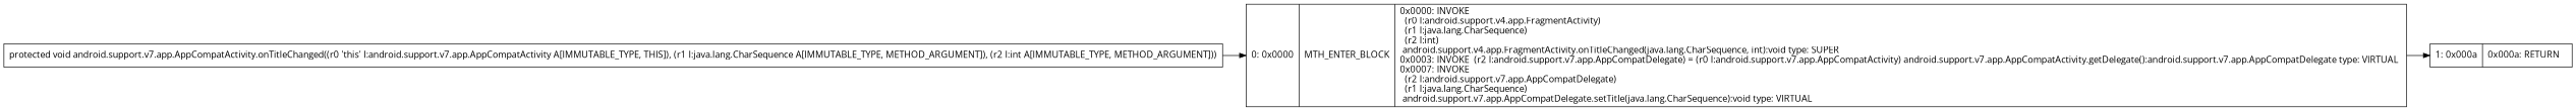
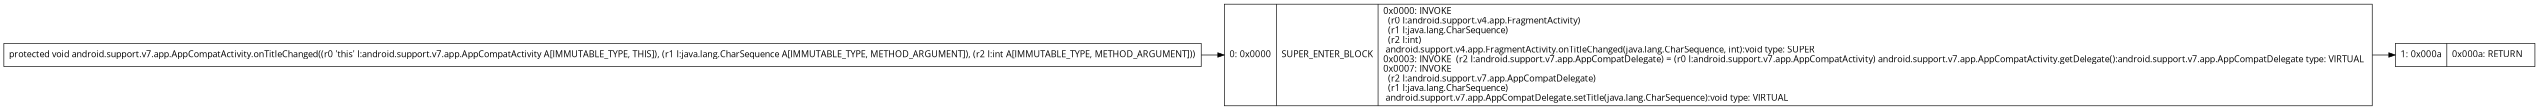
  digraph {
    rankdir=LR
    fontname="Open Sans"
    node [shape=record fontname="Open Sans"]
    edge [fontname="Open Sans"]
-   n1 [label="{0\:\ 0x0000|MTH_ENTER_BLOCK\l|0x0000: INVOKE  \l  (r0 I:android.support.v4.app.FragmentActivity)\l  (r1 I:java.lang.CharSequence)\l  (r2 I:int)\l android.support.v4.app.FragmentActivity.onTitleChanged(java.lang.CharSequence, int):void type: SUPER \l0x0003: INVOKE  (r2 I:android.support.v7.app.AppCompatDelegate) = (r0 I:android.support.v7.app.AppCompatActivity) android.support.v7.app.AppCompatActivity.getDelegate():android.support.v7.app.AppCompatDelegate type: VIRTUAL \l0x0007: INVOKE  \l  (r2 I:android.support.v7.app.AppCompatDelegate)\l  (r1 I:java.lang.CharSequence)\l android.support.v7.app.AppCompatDelegate.setTitle(java.lang.CharSequence):void type: VIRTUAL \l}"]
+   n1 [label="{0\:\ 0x0000|SUPER_ENTER_BLOCK\l|0x0000: INVOKE  \l  (r0 I:android.support.v4.app.FragmentActivity)\l  (r1 I:java.lang.CharSequence)\l  (r2 I:int)\l android.support.v4.app.FragmentActivity.onTitleChanged(java.lang.CharSequence, int):void type: SUPER \l0x0003: INVOKE  (r2 I:android.support.v7.app.AppCompatDelegate) = (r0 I:android.support.v7.app.AppCompatActivity) android.support.v7.app.AppCompatActivity.getDelegate():android.support.v7.app.AppCompatDelegate type: VIRTUAL \l0x0007: INVOKE  \l  (r2 I:android.support.v7.app.AppCompatDelegate)\l  (r1 I:java.lang.CharSequence)\l android.support.v7.app.AppCompatDelegate.setTitle(java.lang.CharSequence):void type: VIRTUAL \l}"]
    n2 [label="{1\:\ 0x000a|0x000a: RETURN   \l}"]
    n3 [label="{protected void android.support.v7.app.AppCompatActivity.onTitleChanged((r0 'this' I:android.support.v7.app.AppCompatActivity A[IMMUTABLE_TYPE, THIS]), (r1 I:java.lang.CharSequence A[IMMUTABLE_TYPE, METHOD_ARGUMENT]), (r2 I:int A[IMMUTABLE_TYPE, METHOD_ARGUMENT])) }"]
    n1 -> n2
    n3 -> n1
  }
